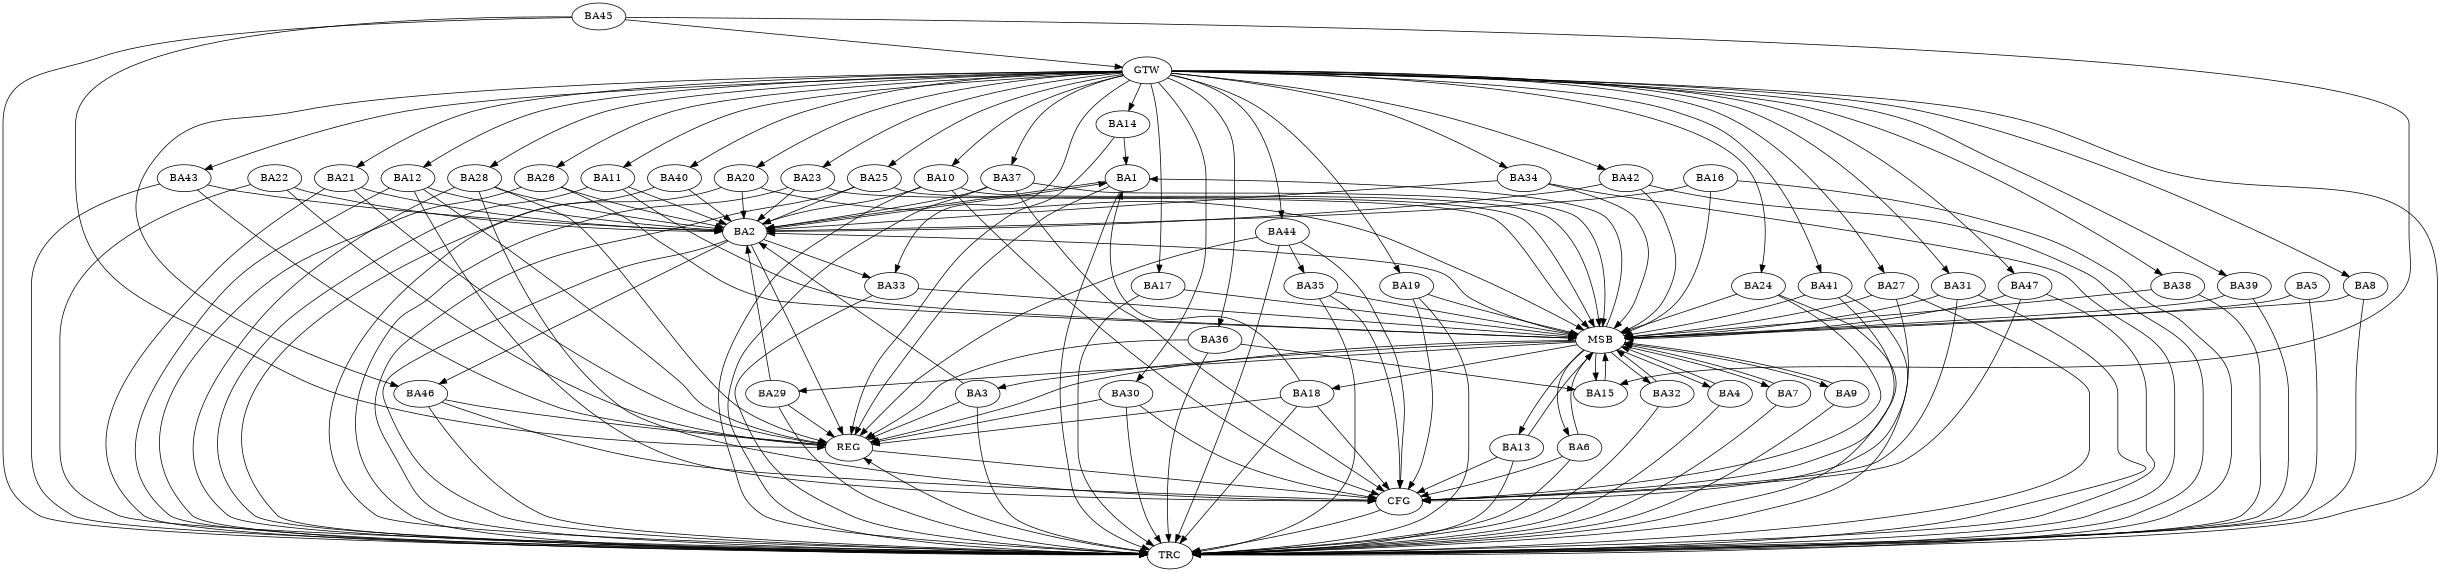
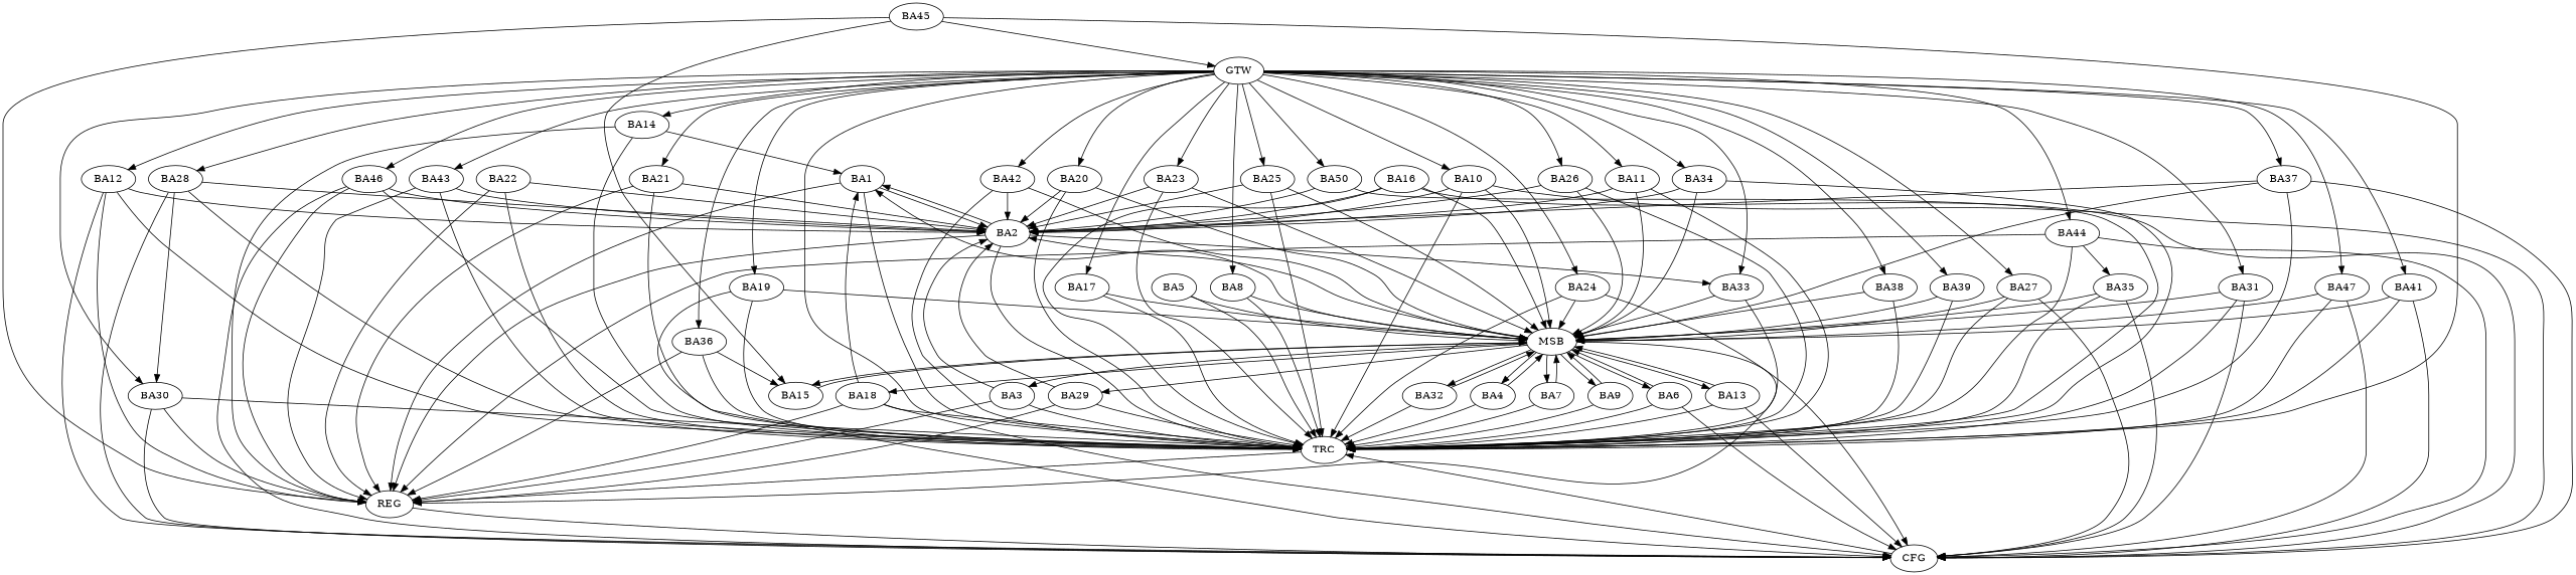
  strict digraph {
    n1 [label=BA1]
    n2 [label=BA2]
    n3 [label=REG]
    n4 [label=TRC]
    n5 [label=BA33]
    n6 [label=CFG]
    n7 [label=BA3]
    n8 [label=BA4]
    n9 [label=MSB]
    n10 [label=BA6]
    n11 [label=BA7]
    n12 [label=BA9]
    n13 [label=BA13]
    n14 [label=BA15]
    n15 [label=BA18]
    n16 [label=BA29]
    n17 [label=BA32]
    n18 [label=BA5]
    n19 [label=BA8]
    n20 [label=BA10]
    n21 [label=BA11]
    n22 [label=BA12]
    n23 [label=BA14]
    n24 [label=BA16]
    n25 [label=BA17]
    n26 [label=BA19]
    n27 [label=BA20]
    n28 [label=BA21]
    n29 [label=BA22]
    n30 [label=BA23]
    n31 [label=BA24]
    n32 [label=BA25]
    n33 [label=BA26]
    n34 [label=BA27]
    n35 [label=BA28]
    n36 [label=BA30]
    n37 [label=BA31]
    n38 [label=BA34]
    n39 [label=BA35]
    n40 [label=BA36]
    n41 [label=BA37]
    n42 [label=BA38]
    n43 [label=BA39]
-   n44 [label=BA40]
+   n44 [label=BA50]
    n45 [label=BA41]
    n46 [label=BA42]
    n47 [label=BA43]
    n48 [label=BA44]
    n49 [label=BA45]
    n50 [label=GTW]
    n51 [label=BA46]
    n52 [label=BA47]
    n1 -> n2
    n1 -> n3
    n1 -> n4
    n2 -> n1
    n2 -> n3
    n2 -> n4
    n2 -> n5
    n3 -> n6
    n4 -> n3
    n5 -> n4
    n5 -> n9
    n6 -> n4
    n7 -> n2
    n7 -> n3
    n7 -> n4
    n8 -> n4
    n8 -> n9
    n9 -> n1
    n9 -> n2
    n9 -> n3
    n9 -> n7
    n9 -> n8
    n9 -> n10
    n9 -> n11
    n9 -> n12
    n9 -> n13
    n9 -> n14
    n9 -> n15
    n9 -> n16
    n9 -> n17
    n10 -> n4
    n10 -> n6
    n10 -> n9
    n11 -> n4
    n11 -> n9
    n12 -> n4
    n12 -> n9
    n13 -> n4
    n13 -> n6
    n13 -> n9
    n14 -> n9
    n15 -> n1
    n15 -> n3
    n15 -> n4
    n15 -> n6
    n16 -> n2
    n16 -> n3
    n16 -> n4
    n17 -> n4
    n17 -> n9
    n18 -> n4
    n18 -> n9
    n19 -> n4
    n19 -> n9
    n20 -> n2
    n20 -> n4
    n20 -> n6
    n20 -> n9
    n21 -> n2
    n21 -> n4
    n21 -> n9
    n22 -> n2
    n22 -> n3
    n22 -> n4
    n22 -> n6
    n23 -> n1
    n23 -> n3
+   n23 -> n4
    n24 -> n2
    n24 -> n4
+   n24 -> n6
    n24 -> n9
    n25 -> n4
    n25 -> n9
    n26 -> n4
    n26 -> n6
    n26 -> n9
    n27 -> n2
    n27 -> n4
    n27 -> n9
    n28 -> n2
    n28 -> n3
    n28 -> n4
    n29 -> n2
    n29 -> n3
    n29 -> n4
    n30 -> n2
    n30 -> n4
    n30 -> n9
    n31 -> n4
    n31 -> n6
    n31 -> n9
    n32 -> n2
    n32 -> n4
    n32 -> n9
    n33 -> n2
    n33 -> n4
    n33 -> n9
    n34 -> n4
    n34 -> n6
    n34 -> n9
    n35 -> n2
-   n35 -> n3
+   n35 -> n36
    n35 -> n4
    n35 -> n6
    n36 -> n3
    n36 -> n4
    n36 -> n6
    n37 -> n4
    n37 -> n6
    n37 -> n9
    n38 -> n2
    n38 -> n4
    n38 -> n9
    n39 -> n4
    n39 -> n6
    n39 -> n9
    n40 -> n3
    n40 -> n4
    n40 -> n14
    n41 -> n2
    n41 -> n4
    n41 -> n6
    n41 -> n9
    n42 -> n4
    n42 -> n9
    n43 -> n4
    n43 -> n9
    n44 -> n2
    n44 -> n4
    n45 -> n4
    n45 -> n6
    n45 -> n9
    n46 -> n2
    n46 -> n4
    n46 -> n9
    n47 -> n2
    n47 -> n3
    n47 -> n4
    n48 -> n3
    n48 -> n4
    n48 -> n6
    n48 -> n39
    n49 -> n3
    n49 -> n4
    n49 -> n14
    n49 -> n50
    n50 -> n4
    n50 -> n5
    n50 -> n19
    n50 -> n20
    n50 -> n21
    n50 -> n22
    n50 -> n23
    n50 -> n25
    n50 -> n26
    n50 -> n27
    n50 -> n28
    n50 -> n30
    n50 -> n31
    n50 -> n32
    n50 -> n33
    n50 -> n34
    n50 -> n35
    n50 -> n36
    n50 -> n37
    n50 -> n38
    n50 -> n40
    n50 -> n41
    n50 -> n42
    n50 -> n43
    n50 -> n44
    n50 -> n45
    n50 -> n46
    n50 -> n47
    n50 -> n48
    n50 -> n51
    n50 -> n52
-   n2 -> n51
+   n51 -> n2
    n51 -> n3
    n51 -> n4
    n51 -> n6
    n52 -> n4
    n52 -> n6
    n52 -> n9
  }
